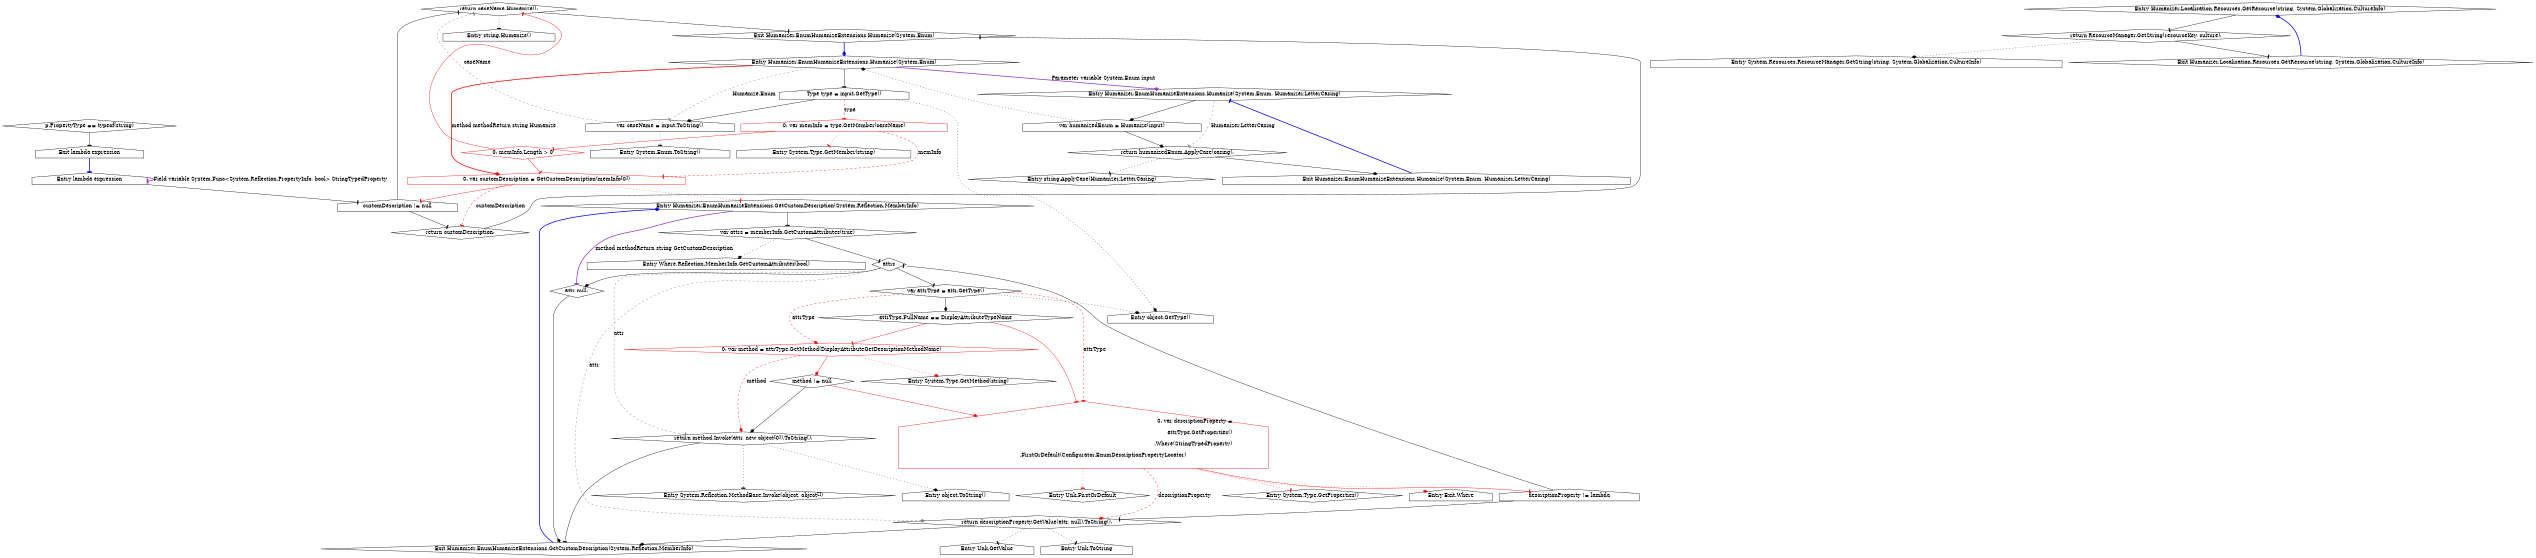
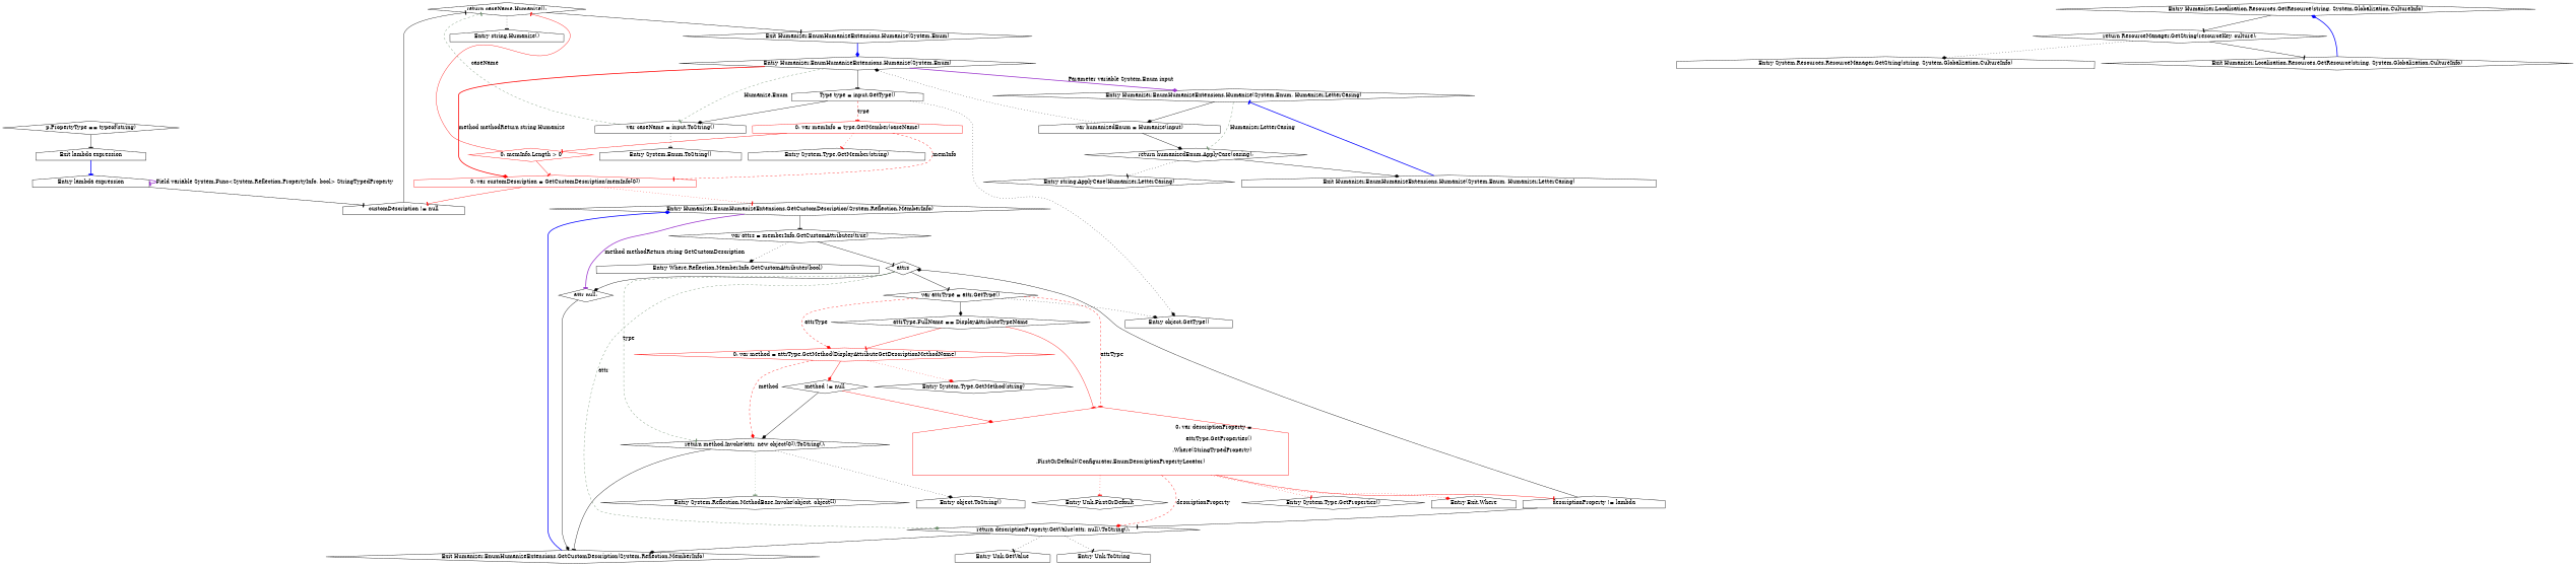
  digraph {
    node [cluster="Humanizer.EnumHumanizeExtensions.GetCustomDescription(System.Reflection.MemberInfo)" file="EnumHumanizeExtensions.cs" shape=diamond span="0-0"]
    edge [arrowhead=tee style=solid]
    n1 [cluster="string.Humanize()" label="Entry string.Humanize()" shape=house span="44-44"]
    n2 [cluster="System.Reflection.MemberInfo.GetCustomAttributes(bool)" label="Entry Where.Reflection.MemberInfo.GetCustomAttributes(bool)" shape=house]
    n3 [cluster="System.Reflection.MethodBase.Invoke(object, object[])" label="Entry System.Reflection.MethodBase.Invoke(object, object[])"]
    n4 [cluster="string.ApplyCase(Humanizer.LetterCasing)" label="Entry string.ApplyCase(Humanizer.LetterCasing)" span="15-15"]
    n5 [cluster="System.Enum.ToString()" label="Entry System.Enum.ToString()" shape=house]
    n6 [cluster="Unk.GetValue" label="Entry Unk.GetValue" shape=house span=""]
    n7 [cluster="Humanizer.EnumHumanizeExtensions.Humanize(System.Enum, Humanizer.LetterCasing)" label="Entry Humanizer.EnumHumanizeExtensions.Humanize(System.Enum, Humanizer.LetterCasing)" span="70-70"]
    n8 [cluster="Humanizer.EnumHumanizeExtensions.Humanize(System.Enum, Humanizer.LetterCasing)" label="var humanizedEnum = Humanize(input)" shape=house span="72-72"]
    n9 [cluster="Humanizer.EnumHumanizeExtensions.Humanize(System.Enum, Humanizer.LetterCasing)" label="return humanizedEnum.ApplyCase(casing);" span="74-74"]
    n10 [cluster="Humanizer.EnumHumanizeExtensions.Humanize(System.Enum)" label="Entry Humanizer.EnumHumanizeExtensions.Humanize(System.Enum)" span="22-22"]
    n11 [cluster="Humanizer.EnumHumanizeExtensions.Humanize(System.Enum, Humanizer.LetterCasing)" label="Exit Humanizer.EnumHumanizeExtensions.Humanize(System.Enum, Humanizer.LetterCasing)" shape=house span="70-70"]
    n12 [cluster="Humanizer.EnumHumanizeExtensions.Humanize(System.Enum)" label="Type type = input.GetType()" shape=house span="24-24"]
    n13 [cluster="Humanizer.EnumHumanizeExtensions.Humanize(System.Enum)" label="var caseName = input.ToString()" shape=house span="25-25"]
    n14 [cluster="Humanizer.EnumHumanizeExtensions.Humanize(System.Enum)" color=red community=0 label="0: var customDescription = GetCustomDescription(memInfo[0])" shape=house span="30-30"]
    n15 [cluster="System.Type.GetMember(string)" label="Entry System.Type.GetMember(string)" shape=house]
    n16 [label="Entry Humanizer.EnumHumanizeExtensions.GetCustomDescription(System.Reflection.MemberInfo)" span="40-40"]
    n17 [label="var attrs = memberInfo.GetCustomAttributes(true)" span="42-42"]
    n18 [label="attr null;" span="61-61"]
    n19 [label=attrs span="44-44"]
    n20 [label="Exit Humanizer.EnumHumanizeExtensions.GetCustomDescription(System.Reflection.MemberInfo)" span="40-40"]
    n21 [label="var attrType = attr.GetType()" span="46-46"]
    n22 [label="return method.Invoke(attr, new object[0]).ToString();" span="51-51"]
    n23 [label="return descriptionProperty.GetValue(attr, null).ToString();" span="58-58"]
    n24 [label="attrType.FullName == DisplayAttributeTypeName" span="47-47"]
    n25 [color=red community=0 label="0: var method = attrType.GetMethod(DisplayAttributeGetDescriptionMethodName)" span="49-49"]
    n26 [color=red community=0 label="0: var descriptionProperty =\r\n                    attrType.GetProperties()\r\n                        .Where(StringTypedProperty)\r\n                        .FirstOrDefault(Configurator.EnumDescriptionPropertyLocator)" shape=house span="53-56"]
    n27 [cluster="object.GetType()" label="Entry object.GetType()" shape=house]
    n28 [cluster="object.ToString()" label="Entry object.ToString()" shape=house]
    n29 [cluster="Unk.ToString" label="Entry Unk.ToString" shape=house span=""]
    n30 [label="method != null" span="50-50"]
    n31 [cluster="System.Type.GetMethod(string)" label="Entry System.Type.GetMethod(string)"]
    n32 [label="descriptionProperty != lambda" shape=house span="57-57"]
    n33 [cluster="System.Type.GetProperties()" label="Entry System.Type.GetProperties()"]
    n34 [cluster="Unk.Where" label="Entry Exit.Where" shape=house span=""]
    n35 [cluster="Unk.FirstOrDefault" label="Entry Unk.FirstOrDefault" span=""]
    n36 [cluster="lambda expression" label="Entry lambda expression" shape=house span="15-15"]
    n37 [cluster="Humanizer.EnumHumanizeExtensions.Humanize(System.Enum)" label="customDescription != null" shape=house span="32-32"]
    n38 [cluster="lambda expression" label="p.PropertyType == typeof(string)" span="15-15"]
    n39 [cluster="lambda expression" label="Exit lambda expression" shape=house span="15-15"]
    n40 [cluster="Humanizer.EnumHumanizeExtensions.Humanize(System.Enum)" color=red community=0 label="0: var memInfo = type.GetMember(caseName)" shape=house span="26-26"]
    n41 [cluster="Humanizer.EnumHumanizeExtensions.Humanize(System.Enum)" label="return caseName.Humanize();" span="36-36"]
-   n42 [cluster="Humanizer.EnumHumanizeExtensions.Humanize(System.Enum)" label="return customDescription;" span="33-33"]
    n43 [cluster="Humanizer.EnumHumanizeExtensions.Humanize(System.Enum)" color=red community=0 label="0: memInfo.Length > 0" span="28-28"]
    n44 [cluster="Humanizer.EnumHumanizeExtensions.Humanize(System.Enum)" label="Exit Humanizer.EnumHumanizeExtensions.Humanize(System.Enum)" span="22-22"]
    n45 [cluster="Humanizer.Localisation.Resources.GetResource(string, System.Globalization.CultureInfo)" file="Resources.cs" label="Entry Humanizer.Localisation.Resources.GetResource(string, System.Globalization.CultureInfo)" span="18-18"]
    n46 [cluster="Humanizer.Localisation.Resources.GetResource(string, System.Globalization.CultureInfo)" file="Resources.cs" label="return ResourceManager.GetString(resourceKey, culture);" span="20-20"]
    n47 [cluster="Humanizer.Localisation.Resources.GetResource(string, System.Globalization.CultureInfo)" file="Resources.cs" label="Exit Humanizer.Localisation.Resources.GetResource(string, System.Globalization.CultureInfo)" span="18-18"]
    n48 [cluster="System.Resources.ResourceManager.GetString(string, System.Globalization.CultureInfo)" file="Resources.cs" label="Entry System.Resources.ResourceManager.GetString(string, System.Globalization.CultureInfo)" shape=house]
    n7 -> n8 [arrowhead=diamond]
    n7 -> n9 [color=darkseagreen4 label="Humanizer.LetterCasing" style=dashed]
    n8 -> n9 [arrowhead=diamond]
    n8 -> n10 [arrowhead=diamond style=dotted]
    n9 -> n4 [style=dotted]
    n9 -> n11 [arrowhead=diamond]
    n10 -> n7 [arrowhead=diamond color=darkorchid label="Parameter variable System.Enum input" style=bold]
    n10 -> n12
    n10 -> n13 [color=darkseagreen4 label="Humanize.Enum" style=dashed]
    n10 -> n14 [arrowhead=diamond color=red label="method methodReturn string Humanize" style=bold]
    n11 -> n7 [color=blue style=bold]
    n12 -> n13 [arrowhead=diamond]
    n12 -> n27 [arrowhead=diamond style=dotted]
    n12 -> n40 [color=red label=type style=dashed]
    n13 -> n5 [style=dotted]
    n13 -> n41 [color=darkseagreen4 label=caseName style=dashed]
    n14 -> n16 [color=red style=dotted]
    n14 -> n37 [color=red]
-   n14 -> n42 [color=red label=customDescription style=dashed]
    n16 -> n17
    n16 -> n18 [color=darkorchid label="method methodReturn string GetCustomDescription" style=bold]
    n17 -> n2 [arrowhead=diamond style=dotted]
    n17 -> n19
    n18 -> n20 [arrowhead=diamond]
    n19 -> n18 [arrowhead=diamond]
    n19 -> n21
-   n19 -> n22 [color=darkseagreen4 label=attr style=dashed]
+   n19 -> n22 [color=darkseagreen4 label=type style=dashed]
    n19 -> n23 [arrowhead=diamond color=darkseagreen4 label=attr style=dashed]
    n20 -> n16 [arrowhead=diamond color=blue style=bold]
    n21 -> n24 [arrowhead=diamond]
    n21 -> n25 [arrowhead=diamond color=red label=attrType style=dashed]
    n21 -> n26 [color=red label=attrType style=dashed]
    n21 -> n27 [arrowhead=diamond style=dotted]
-   n22 -> n3 [style=dotted]
+   n22 -> n3 [style=dotted color=darkseagreen4]
    n22 -> n20
    n22 -> n28 [arrowhead=diamond style=dotted]
    n23 -> n6 [style=dotted]
    n23 -> n20 [arrowhead=diamond]
    n23 -> n29 [style=dotted]
    n24 -> n25 [color=red]
    n24 -> n26 [color=red]
    n25 -> n22 [arrowhead=diamond color=red label=method style=dashed]
    n25 -> n30 [arrowhead=diamond color=red]
    n25 -> n31 [arrowhead=diamond color=red style=dotted]
    n26 -> n23 [arrowhead=diamond color=red label=descriptionProperty style=dashed]
    n26 -> n32 [color=red]
    n26 -> n33 [color=red style=dotted]
    n26 -> n34 [arrowhead=diamond color=red style=dotted]
    n26 -> n35 [color=red style=dotted]
    n30 -> n22 [arrowhead=diamond]
    n30 -> n26 [arrowhead=diamond color=red]
-   n32 -> n19
+   n32 -> n19 [arrowhead=diamond]
    n32 -> n23
    n36 -> n36 [color=darkorchid label="Field variable System.Func<System.Reflection.PropertyInfo, bool> StringTypedProperty" style=bold]
    n36 -> n37
    n37 -> n41
-   n37 -> n42
    n38 -> n39
    n39 -> n36 [color=blue style=bold]
    n40 -> n14 [color=red label=memInfo style=dashed]
    n40 -> n15 [color=red style=dotted]
    n40 -> n43 [color=red]
    n41 -> n1 [style=dotted]
    n41 -> n44
-   n42 -> n44
    n43 -> n14 [color=red]
    n43 -> n41 [color=red]
    n44 -> n10 [arrowhead=diamond color=blue style=bold]
    n45 -> n46
    n46 -> n47
    n46 -> n48 [arrowhead=diamond style=dotted]
    n47 -> n45 [arrowhead=diamond color=blue style=bold]
  }
